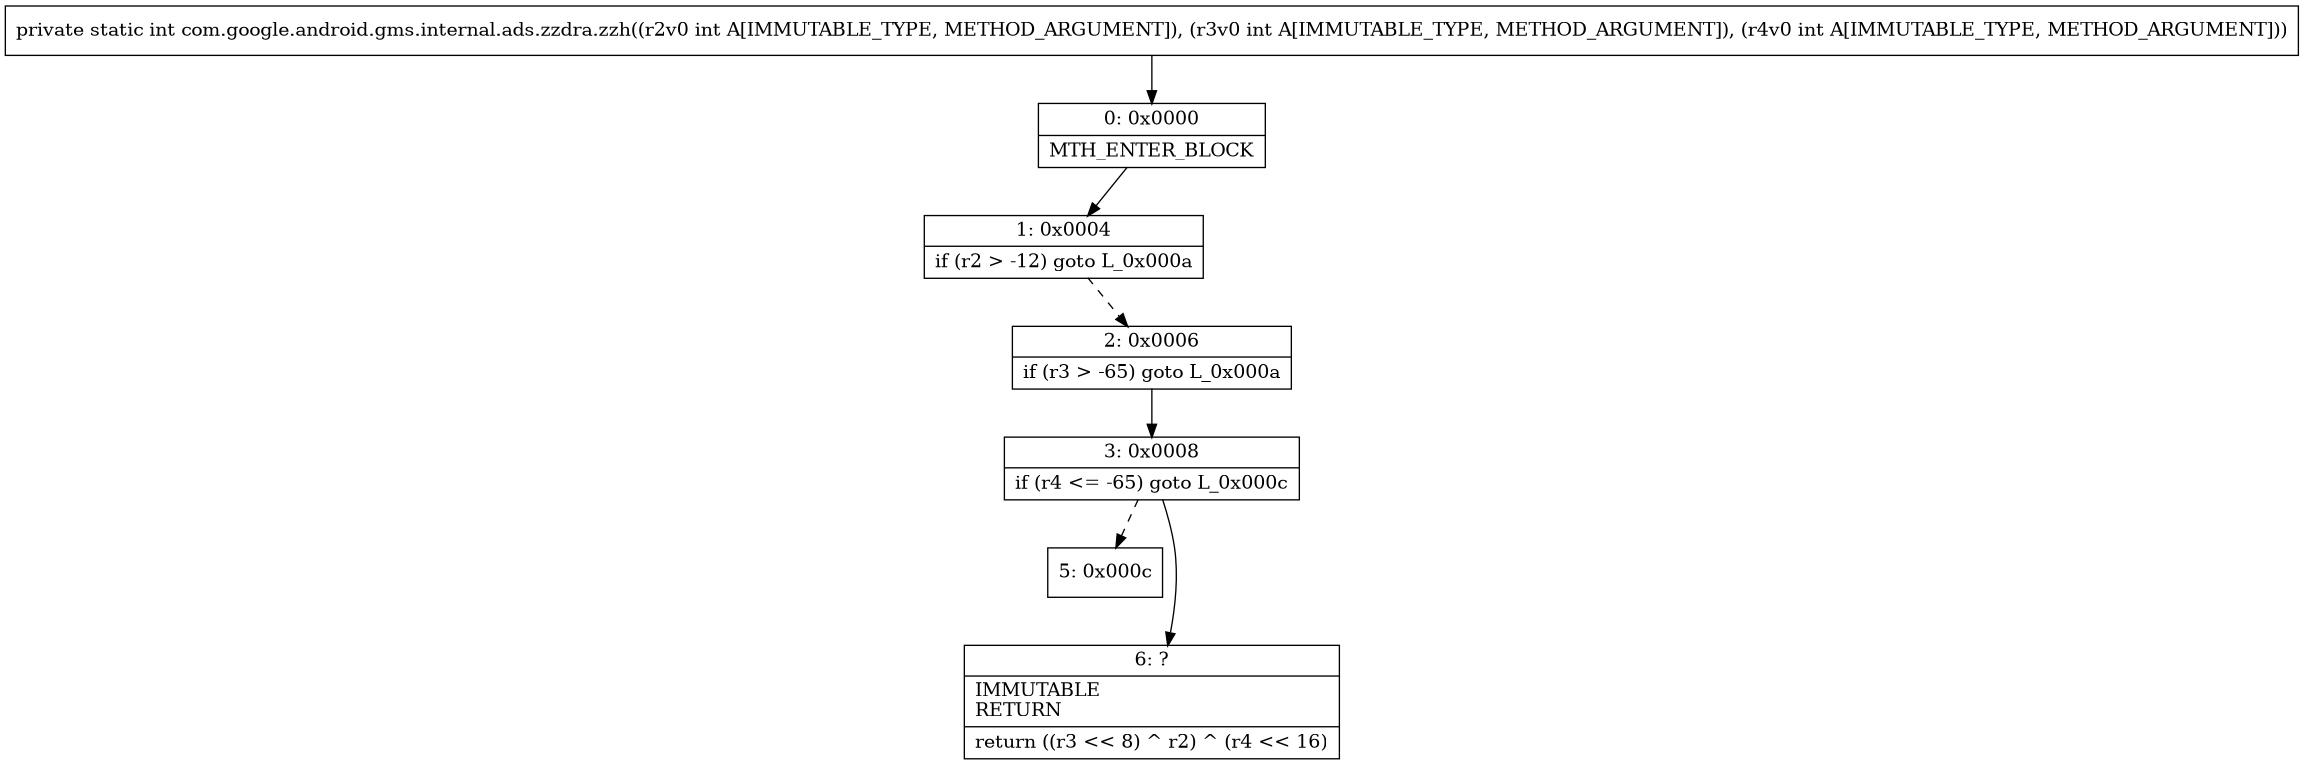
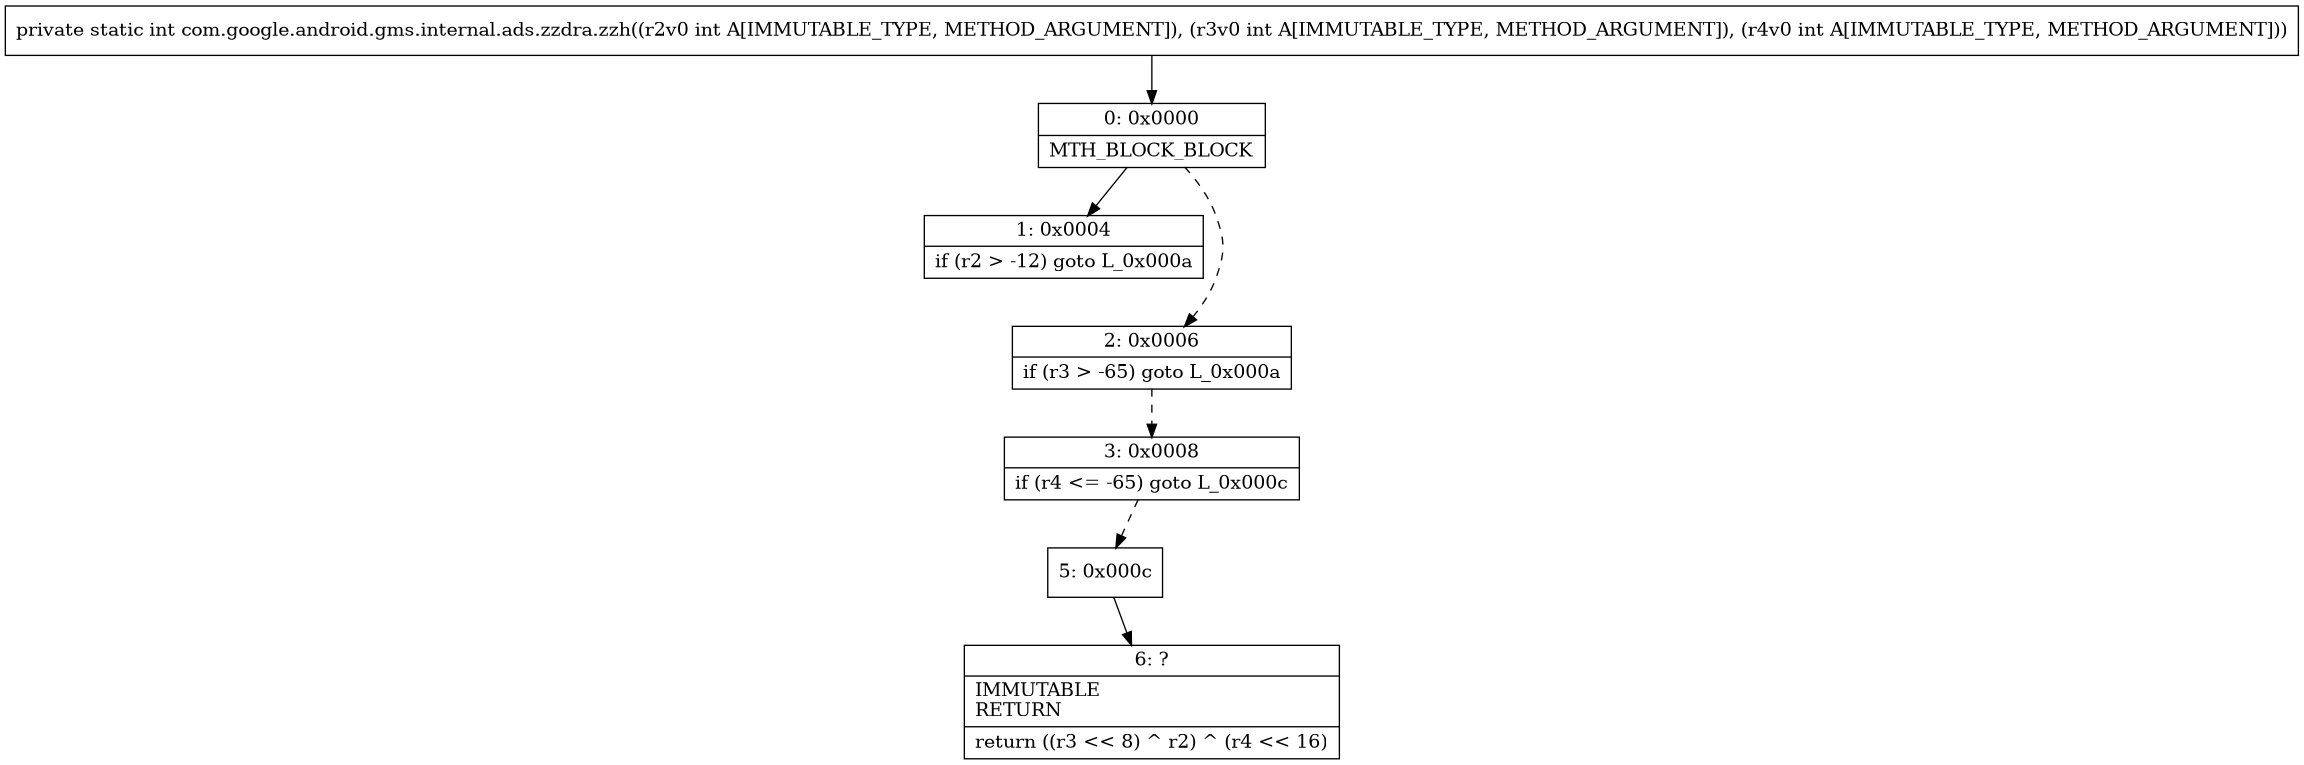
  digraph {
    node [shape=record]
-   n1 [label="{0\:\ 0x0000|MTH_ENTER_BLOCK\l}"]
+   n1 [label="{0\:\ 0x0000|MTH_BLOCK_BLOCK\l}"]
    n2 [label="{1\:\ 0x0004|if (r2 \> \-12) goto L_0x000a\l}"]
    n3 [label="{2\:\ 0x0006|if (r3 \> \-65) goto L_0x000a\l}"]
    n4 [label="{3\:\ 0x0008|if (r4 \<= \-65) goto L_0x000c\l}"]
    n5 [label="{5\:\ 0x000c}"]
    n6 [label="{6\:\ ?|IMMUTABLE\lRETURN\l|return ((r3 \<\< 8) ^ r2) ^ (r4 \<\< 16)\l}"]
    n7 [label="{private static int com.google.android.gms.internal.ads.zzdra.zzh((r2v0 int A[IMMUTABLE_TYPE, METHOD_ARGUMENT]), (r3v0 int A[IMMUTABLE_TYPE, METHOD_ARGUMENT]), (r4v0 int A[IMMUTABLE_TYPE, METHOD_ARGUMENT])) }"]
    n1 -> n2
-   n2 -> n3 [style=dashed]
-   n3 -> n4 [style=solid]
+   n1 -> n3 [style=dashed]
+   n3 -> n4 [style=dashed]
    n4 -> n5 [style=dashed]
-   n4 -> n6
+   n5 -> n6
    n7 -> n1
  }
